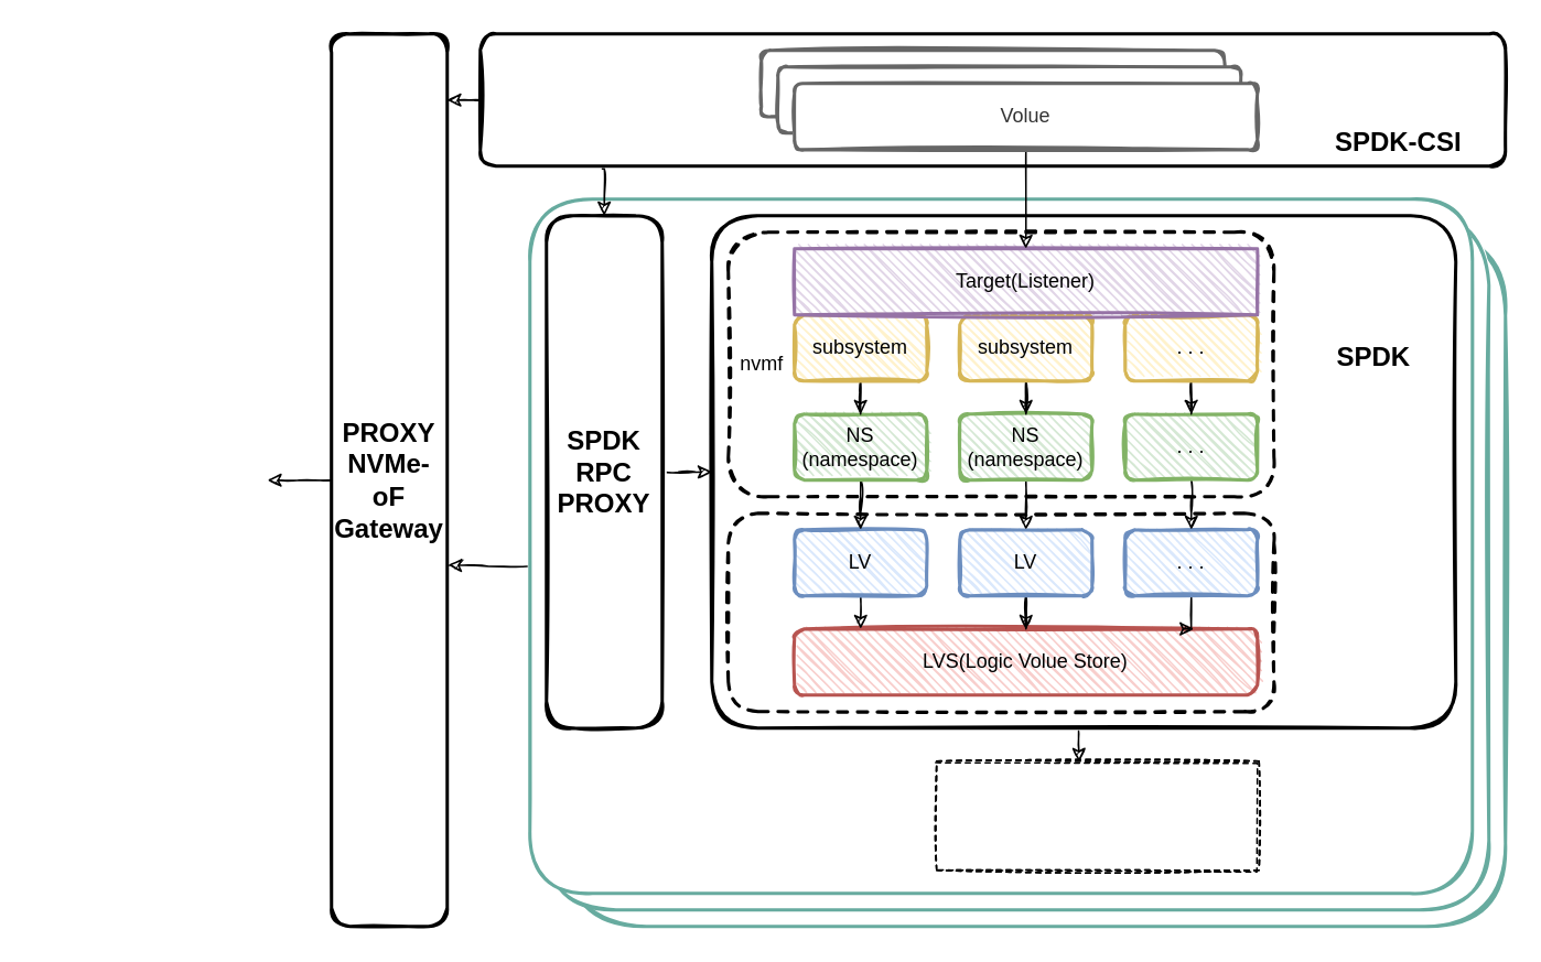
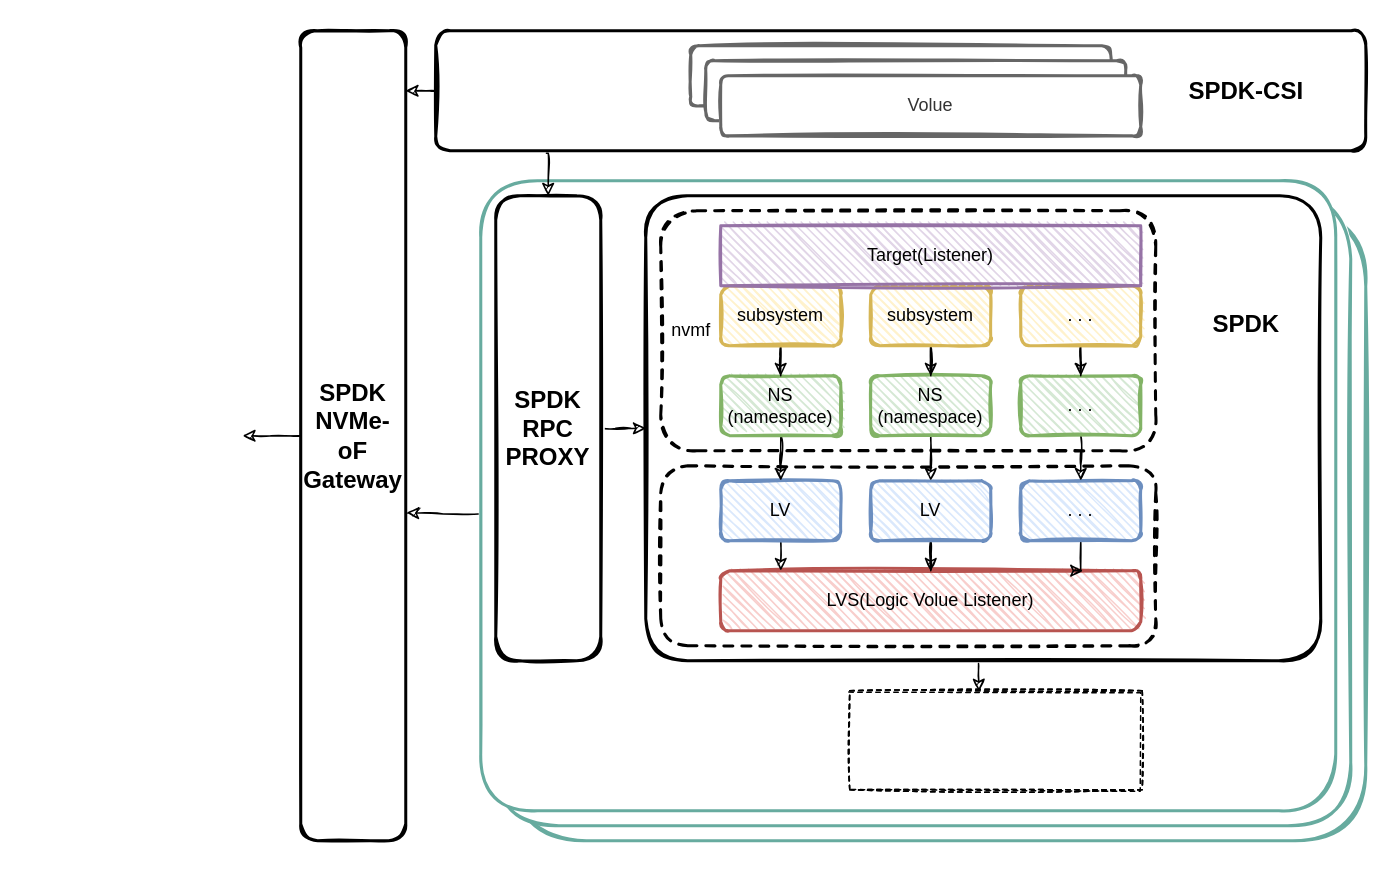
  <mxCell id="0" />
  <mxCell id="1" parent="0" />
  <mxCell id="2" value="&lt;font style=&quot;font-size: 16px&quot;&gt;&lt;b&gt;&lt;br&gt;&lt;/b&gt;&lt;/font&gt;" style="rounded=1;whiteSpace=wrap;html=1;strokeWidth=2;fillWeight=1;hachureGap=4;hachureAngle=45;sketch=1;strokeColor=#67AB9F;arcSize=12;" vertex="1" parent="1"><mxGeometry x="340" y="140" width="570" height="420" as="geometry" /></mxCell>
  <mxCell id="3" value="&lt;font style=&quot;font-size: 16px&quot;&gt;&lt;b&gt;&lt;br&gt;&lt;/b&gt;&lt;/font&gt;" style="rounded=1;whiteSpace=wrap;html=1;strokeWidth=2;fillWeight=1;hachureGap=4;hachureAngle=45;sketch=1;strokeColor=#67AB9F;arcSize=10;" vertex="1" parent="1"><mxGeometry x="330" y="130" width="570" height="420" as="geometry" /></mxCell>
  <mxCell id="4" style="edgeStyle=orthogonalEdgeStyle;rounded=0;sketch=1;orthogonalLoop=1;jettySize=auto;html=1;entryX=1.007;entryY=0.595;entryDx=0;entryDy=0;entryPerimeter=0;fontSize=16;strokeWidth=1;exitX=-0.003;exitY=0.529;exitDx=0;exitDy=0;exitPerimeter=0;" edge="1" parent="1" source="5" target="40"><mxGeometry relative="1" as="geometry" /></mxCell>
  <mxCell id="5" value="&lt;font style=&quot;font-size: 16px&quot;&gt;&lt;b&gt;&lt;br&gt;&lt;/b&gt;&lt;/font&gt;" style="rounded=1;whiteSpace=wrap;html=1;strokeWidth=2;fillWeight=1;hachureGap=4;hachureAngle=45;sketch=1;strokeColor=#67AB9F;arcSize=9;" vertex="1" parent="1"><mxGeometry x="320" y="120" width="570" height="420" as="geometry" /></mxCell>
  <mxCell id="6" style="edgeStyle=orthogonalEdgeStyle;rounded=0;sketch=1;orthogonalLoop=1;jettySize=auto;html=1;entryX=1.004;entryY=0.091;entryDx=0;entryDy=0;entryPerimeter=0;fontSize=16;" edge="1" parent="1" source="8"><mxGeometry relative="1" as="geometry"><mxPoint x="270.28" y="60.04" as="targetPoint" /></mxGeometry></mxCell>
  <mxCell id="7" style="edgeStyle=orthogonalEdgeStyle;rounded=0;sketch=1;orthogonalLoop=1;jettySize=auto;html=1;entryX=0.5;entryY=0;entryDx=0;entryDy=0;fontSize=16;exitX=0.119;exitY=1.021;exitDx=0;exitDy=0;exitPerimeter=0;" edge="1" parent="1" source="8" target="42"><mxGeometry relative="1" as="geometry"><mxPoint x="360" y="90" as="sourcePoint" /><Array as="points"><mxPoint x="365" y="102" /></Array></mxGeometry></mxCell>
  <mxCell id="8" value="" style="rounded=1;whiteSpace=wrap;html=1;strokeWidth=2;fillWeight=1;hachureGap=4;hachureAngle=45;sketch=1;strokeColor=#000000;arcSize=12;" vertex="1" parent="1"><mxGeometry x="290" y="20" width="620" height="80" as="geometry" /></mxCell>
  <mxCell id="9" value="" style="rounded=1;whiteSpace=wrap;html=1;strokeWidth=2;fillWeight=1;hachureGap=4;hachureAngle=45;sketch=1;fillColor=default;strokeColor=#666666;fontColor=#333333;" vertex="1" parent="1"><mxGeometry x="460" y="30" width="280" height="40" as="geometry" /></mxCell>
  <mxCell id="10" value="" style="rounded=1;whiteSpace=wrap;html=1;strokeWidth=2;fillWeight=1;hachureGap=4;hachureAngle=45;sketch=1;strokeColor=#000000;arcSize=9;" vertex="1" parent="1"><mxGeometry x="430" y="130" width="450" height="310" as="geometry" /></mxCell>
  <mxCell id="11" value="" style="rounded=1;whiteSpace=wrap;html=1;strokeWidth=2;fillWeight=1;hachureGap=4;hachureAngle=45;sketch=1;strokeColor=#000000;dashed=1;" vertex="1" parent="1"><mxGeometry x="440" y="140" width="330" height="160" as="geometry" /></mxCell>
  <mxCell id="12" value="" style="rounded=1;whiteSpace=wrap;html=1;strokeWidth=2;fillWeight=1;hachureGap=4;hachureAngle=45;sketch=1;strokeColor=#000000;dashed=1;" vertex="1" parent="1"><mxGeometry x="440" y="310" width="330" height="120" as="geometry" /></mxCell>
- <mxCell id="13" value="LVS(Logic Volue Store)" style="rounded=1;whiteSpace=wrap;html=1;strokeWidth=2;fillWeight=1;hachureGap=4;hachureAngle=45;fillColor=#f8cecc;sketch=1;strokeColor=#b85450;" vertex="1" parent="1"><mxGeometry x="480" y="380" width="280" height="40" as="geometry" /></mxCell>
+ <mxCell id="13" value="LVS(Logic Volue Listener)" style="rounded=1;whiteSpace=wrap;html=1;strokeWidth=2;fillWeight=1;hachureGap=4;hachureAngle=45;fillColor=#f8cecc;sketch=1;strokeColor=#b85450;" vertex="1" parent="1"><mxGeometry x="480" y="380" width="280" height="40" as="geometry" /></mxCell>
  <mxCell id="14" style="edgeStyle=orthogonalEdgeStyle;rounded=0;orthogonalLoop=1;jettySize=auto;html=1;entryX=0.145;entryY=0.021;entryDx=0;entryDy=0;entryPerimeter=0;sketch=1;" edge="1" parent="1" source="15" target="13"><mxGeometry relative="1" as="geometry" /></mxCell>
  <mxCell id="15" value="LV" style="rounded=1;whiteSpace=wrap;html=1;strokeWidth=2;fillWeight=1;hachureGap=4;hachureAngle=45;sketch=1;fillColor=#dae8fc;strokeColor=#6c8ebf;" vertex="1" parent="1"><mxGeometry x="480" y="320" width="80" height="40" as="geometry" /></mxCell>
  <mxCell id="16" style="edgeStyle=orthogonalEdgeStyle;rounded=0;sketch=1;orthogonalLoop=1;jettySize=auto;html=1;entryX=0.5;entryY=0;entryDx=0;entryDy=0;" edge="1" parent="1" source="17" target="13"><mxGeometry relative="1" as="geometry" /></mxCell>
  <mxCell id="17" value="LV" style="rounded=1;whiteSpace=wrap;html=1;strokeWidth=2;fillWeight=1;hachureGap=4;hachureAngle=45;sketch=1;fillColor=#dae8fc;strokeColor=#6c8ebf;" vertex="1" parent="1"><mxGeometry x="580" y="320" width="80" height="40" as="geometry" /></mxCell>
  <mxCell id="18" style="edgeStyle=orthogonalEdgeStyle;rounded=0;sketch=1;orthogonalLoop=1;jettySize=auto;html=1;" edge="1" parent="1" source="19"><mxGeometry relative="1" as="geometry"><mxPoint x="721" y="380" as="targetPoint" /></mxGeometry></mxCell>
  <mxCell id="19" value=". . ." style="rounded=1;whiteSpace=wrap;html=1;strokeWidth=2;fillWeight=1;hachureGap=4;hachureAngle=45;sketch=1;fillColor=#dae8fc;strokeColor=#6c8ebf;" vertex="1" parent="1"><mxGeometry x="680" y="320" width="80" height="40" as="geometry" /></mxCell>
  <mxCell id="20" value="" style="edgeStyle=orthogonalEdgeStyle;rounded=0;sketch=1;orthogonalLoop=1;jettySize=auto;html=1;" edge="1" parent="1" source="21" target="15"><mxGeometry relative="1" as="geometry" /></mxCell>
  <mxCell id="21" value="NS&lt;br&gt;(namespace)" style="rounded=1;whiteSpace=wrap;html=1;strokeWidth=2;fillWeight=1;hachureGap=4;hachureAngle=45;sketch=1;fillColor=#d5e8d4;strokeColor=#82b366;" vertex="1" parent="1"><mxGeometry x="480" y="250" width="80" height="40" as="geometry" /></mxCell>
  <mxCell id="22" value="" style="edgeStyle=orthogonalEdgeStyle;rounded=0;sketch=1;orthogonalLoop=1;jettySize=auto;html=1;" edge="1" parent="1" source="23" target="17"><mxGeometry relative="1" as="geometry" /></mxCell>
  <mxCell id="23" value="NS&lt;br&gt;(namespace)" style="rounded=1;whiteSpace=wrap;html=1;strokeWidth=2;fillWeight=1;hachureGap=4;hachureAngle=45;sketch=1;fillColor=#d5e8d4;strokeColor=#82b366;" vertex="1" parent="1"><mxGeometry x="580" y="250" width="80" height="40" as="geometry" /></mxCell>
  <mxCell id="24" value="" style="edgeStyle=orthogonalEdgeStyle;rounded=0;sketch=1;orthogonalLoop=1;jettySize=auto;html=1;" edge="1" parent="1" source="25" target="19"><mxGeometry relative="1" as="geometry" /></mxCell>
  <mxCell id="25" value=". . ." style="rounded=1;whiteSpace=wrap;html=1;strokeWidth=2;fillWeight=1;hachureGap=4;hachureAngle=45;sketch=1;fillColor=#d5e8d4;strokeColor=#82b366;" vertex="1" parent="1"><mxGeometry x="680" y="250" width="80" height="40" as="geometry" /></mxCell>
  <mxCell id="26" value="" style="edgeStyle=orthogonalEdgeStyle;rounded=0;sketch=1;orthogonalLoop=1;jettySize=auto;html=1;" edge="1" parent="1" source="27" target="21"><mxGeometry relative="1" as="geometry" /></mxCell>
  <mxCell id="27" value="subsystem" style="rounded=1;whiteSpace=wrap;html=1;strokeWidth=2;fillWeight=1;hachureGap=4;hachureAngle=45;sketch=1;fillColor=#fff2cc;strokeColor=#d6b656;" vertex="1" parent="1"><mxGeometry x="480" y="190" width="80" height="40" as="geometry" /></mxCell>
  <mxCell id="28" value="" style="edgeStyle=orthogonalEdgeStyle;rounded=0;sketch=1;orthogonalLoop=1;jettySize=auto;html=1;" edge="1" parent="1" source="29" target="23"><mxGeometry relative="1" as="geometry" /></mxCell>
  <mxCell id="29" value="subsystem" style="rounded=1;whiteSpace=wrap;html=1;strokeWidth=2;fillWeight=1;hachureGap=4;hachureAngle=45;sketch=1;fillColor=#fff2cc;strokeColor=#d6b656;" vertex="1" parent="1"><mxGeometry x="580" y="190" width="80" height="40" as="geometry" /></mxCell>
  <mxCell id="30" value="" style="edgeStyle=orthogonalEdgeStyle;rounded=0;sketch=1;orthogonalLoop=1;jettySize=auto;html=1;" edge="1" parent="1" source="31" target="25"><mxGeometry relative="1" as="geometry" /></mxCell>
  <mxCell id="31" value=". . ." style="rounded=1;whiteSpace=wrap;html=1;strokeWidth=2;fillWeight=1;hachureGap=4;hachureAngle=45;sketch=1;fillColor=#fff2cc;strokeColor=#d6b656;" vertex="1" parent="1"><mxGeometry x="680" y="190" width="80" height="40" as="geometry" /></mxCell>
  <mxCell id="32" value="Target(Listener)" style="whiteSpace=wrap;html=1;strokeWidth=2;fillWeight=1;hachureGap=4;hachureAngle=45;sketch=1;fillColor=#e1d5e7;strokeColor=#9673a6;rounded=0;" vertex="1" parent="1"><mxGeometry x="480" y="150" width="280" height="40" as="geometry" /></mxCell>
  <mxCell id="33" value="nvmf" style="text;html=1;align=center;verticalAlign=middle;resizable=0;points=[];autosize=1;strokeColor=none;fillColor=none;" vertex="1" parent="1"><mxGeometry x="440" y="210" width="40" height="20" as="geometry" /></mxCell>
  <mxCell id="34" value="SPDK" style="text;html=1;align=center;verticalAlign=middle;resizable=0;points=[];autosize=1;strokeColor=none;fillColor=none;fontSize=16;fontStyle=1" vertex="1" parent="1"><mxGeometry x="800" y="205" width="60" height="20" as="geometry" /></mxCell>
  <mxCell id="35" value="" style="rounded=1;whiteSpace=wrap;html=1;strokeWidth=2;fillWeight=1;hachureGap=4;hachureAngle=45;sketch=1;fillColor=default;strokeColor=#666666;fontColor=#333333;" vertex="1" parent="1"><mxGeometry x="470" y="40" width="280" height="40" as="geometry" /></mxCell>
- <mxCell id="36" style="edgeStyle=orthogonalEdgeStyle;rounded=0;sketch=1;orthogonalLoop=1;jettySize=auto;html=1;entryX=0.5;entryY=0;entryDx=0;entryDy=0;fontSize=16;" edge="1" parent="1" source="37" target="32"><mxGeometry relative="1" as="geometry" /></mxCell>
  <mxCell id="37" value="Volue" style="rounded=1;whiteSpace=wrap;html=1;strokeWidth=2;fillWeight=1;hachureGap=4;hachureAngle=45;sketch=1;fillColor=default;strokeColor=#666666;fontColor=#333333;gradientColor=none;" vertex="1" parent="1"><mxGeometry x="480" y="50" width="280" height="40" as="geometry" /></mxCell>
- <mxCell id="38" value="SPDK-CSI" style="text;html=1;align=center;verticalAlign=middle;resizable=0;points=[];autosize=1;strokeColor=none;fillColor=none;fontSize=16;fontStyle=1" vertex="1" parent="1"><mxGeometry x="800" y="75" width="90" height="20" as="geometry" /></mxCell>
+ <mxCell id="38" value="SPDK-CSI" style="text;html=1;align=center;verticalAlign=middle;resizable=0;points=[];autosize=1;strokeColor=none;fillColor=none;fontSize=16;fontStyle=1" vertex="1" parent="1"><mxGeometry x="785" y="50" width="90" height="20" as="geometry" /></mxCell>
  <mxCell id="39" value="" style="edgeStyle=orthogonalEdgeStyle;rounded=0;sketch=1;orthogonalLoop=1;jettySize=auto;html=1;fontSize=16;strokeWidth=1;" edge="1" parent="1" source="40" target="43"><mxGeometry relative="1" as="geometry" /></mxCell>
- <mxCell id="40" value="&lt;font style=&quot;font-size: 16px&quot;&gt;&lt;b&gt;PROXY&lt;br&gt;NVMe-oF&lt;br&gt;Gateway&lt;/b&gt;&lt;/font&gt;" style="rounded=1;whiteSpace=wrap;html=1;strokeWidth=2;fillWeight=1;hachureGap=4;hachureAngle=45;sketch=1;strokeColor=#000000;arcSize=16;" vertex="1" parent="1"><mxGeometry x="200" y="20" width="70" height="540" as="geometry" /></mxCell>
+ <mxCell id="40" value="&lt;font style=&quot;font-size: 16px&quot;&gt;&lt;b&gt;SPDK&lt;br&gt;NVMe-oF&lt;br&gt;Gateway&lt;/b&gt;&lt;/font&gt;" style="rounded=1;whiteSpace=wrap;html=1;strokeWidth=2;fillWeight=1;hachureGap=4;hachureAngle=45;sketch=1;strokeColor=#000000;arcSize=16;" vertex="1" parent="1"><mxGeometry x="200" y="20" width="70" height="540" as="geometry" /></mxCell>
  <mxCell id="41" style="edgeStyle=orthogonalEdgeStyle;rounded=0;sketch=1;orthogonalLoop=1;jettySize=auto;html=1;entryX=0;entryY=0.5;entryDx=0;entryDy=0;fontSize=16;" edge="1" parent="1" source="42" target="10"><mxGeometry relative="1" as="geometry" /></mxCell>
  <mxCell id="42" value="&lt;font style=&quot;font-size: 16px&quot;&gt;&lt;b&gt;SPDK&lt;br&gt;RPC&lt;br&gt;PROXY&lt;br&gt;&lt;/b&gt;&lt;/font&gt;" style="rounded=1;whiteSpace=wrap;html=1;strokeWidth=2;fillWeight=1;hachureGap=4;hachureAngle=45;sketch=1;strokeColor=#000000;arcSize=23;" vertex="1" parent="1"><mxGeometry x="330" y="130" width="70" height="310" as="geometry" /></mxCell>
  <mxCell id="43" value="" style="shape=image;verticalLabelPosition=bottom;labelBackgroundColor=#ffffff;verticalAlign=top;aspect=fixed;imageAspect=0;image=https://cdn.worldvectorlogo.com/logos/etcd.svg;imageBackground=default;imageBorder=none;dashed=1;" vertex="1" parent="1"><mxGeometry x="20" y="265" width="141.3" height="50" as="geometry" /></mxCell>
  <mxCell id="44" value="" style="shape=image;verticalLabelPosition=bottom;labelBackgroundColor=#ffffff;verticalAlign=top;aspect=fixed;imageAspect=0;image=https://nvmexpress.org/wp-content/uploads/nvm-express-web.png;imageBackground=default;imageBorder=default;dashed=1;sketch=1;" vertex="1" parent="1"><mxGeometry x="566" y="460" width="195" height="66" as="geometry" /></mxCell>
  <mxCell id="45" value="" style="endArrow=classic;html=1;rounded=0;sketch=1;fontSize=16;strokeWidth=1;exitX=0.493;exitY=1.006;exitDx=0;exitDy=0;exitPerimeter=0;entryX=0.442;entryY=0.008;entryDx=0;entryDy=0;entryPerimeter=0;" edge="1" parent="1" source="10" target="44"><mxGeometry width="50" height="50" relative="1" as="geometry"><mxPoint x="680" y="440" as="sourcePoint" /><mxPoint x="730" y="390" as="targetPoint" /></mxGeometry></mxCell>
